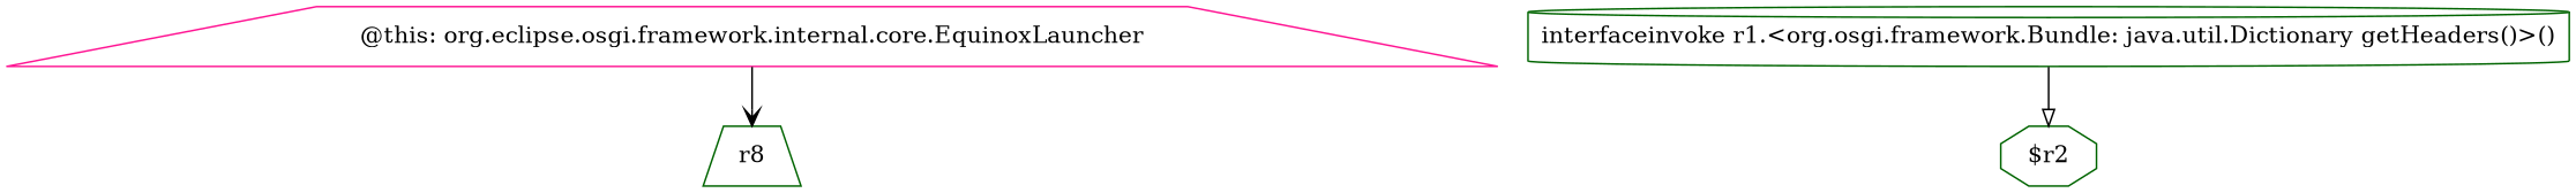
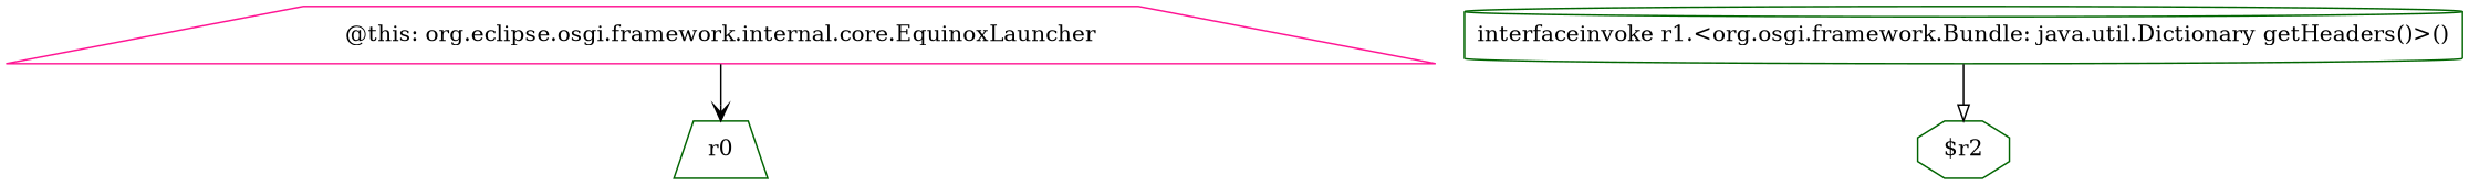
  digraph {
    node [color=darkgreen shape=trapezium]
    edge [style=solid]
    n1 [label="@this: org.eclipse.osgi.framework.internal.core.EquinoxLauncher" color=deeppink]
-   n2 [label=r8]
+   n2 [label=r0]
    n3 [label="interfaceinvoke r1.<org.osgi.framework.Bundle: java.util.Dictionary getHeaders()>()" shape=cylinder]
    n4 [label="$r2" shape=octagon]
    n1 -> n2 [arrowhead=vee]
    n3 -> n4 [arrowhead=onormal]
  }
